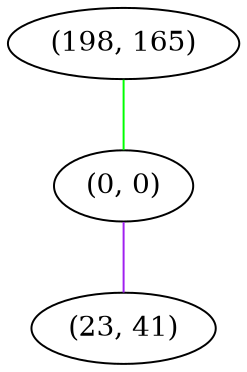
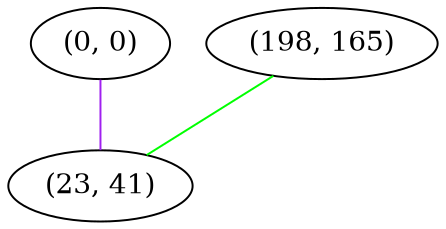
  graph {
    "(0, 0)"
    "(23, 41)"
    "(198, 165)"
    "(0, 0)" -- "(23, 41)" [color=purple weight=4]
-   "(198, 165)" -- "(0, 0)" [color=green weight=2]
+   "(198, 165)" -- "(23, 41)" [color=green weight=2]
  }
